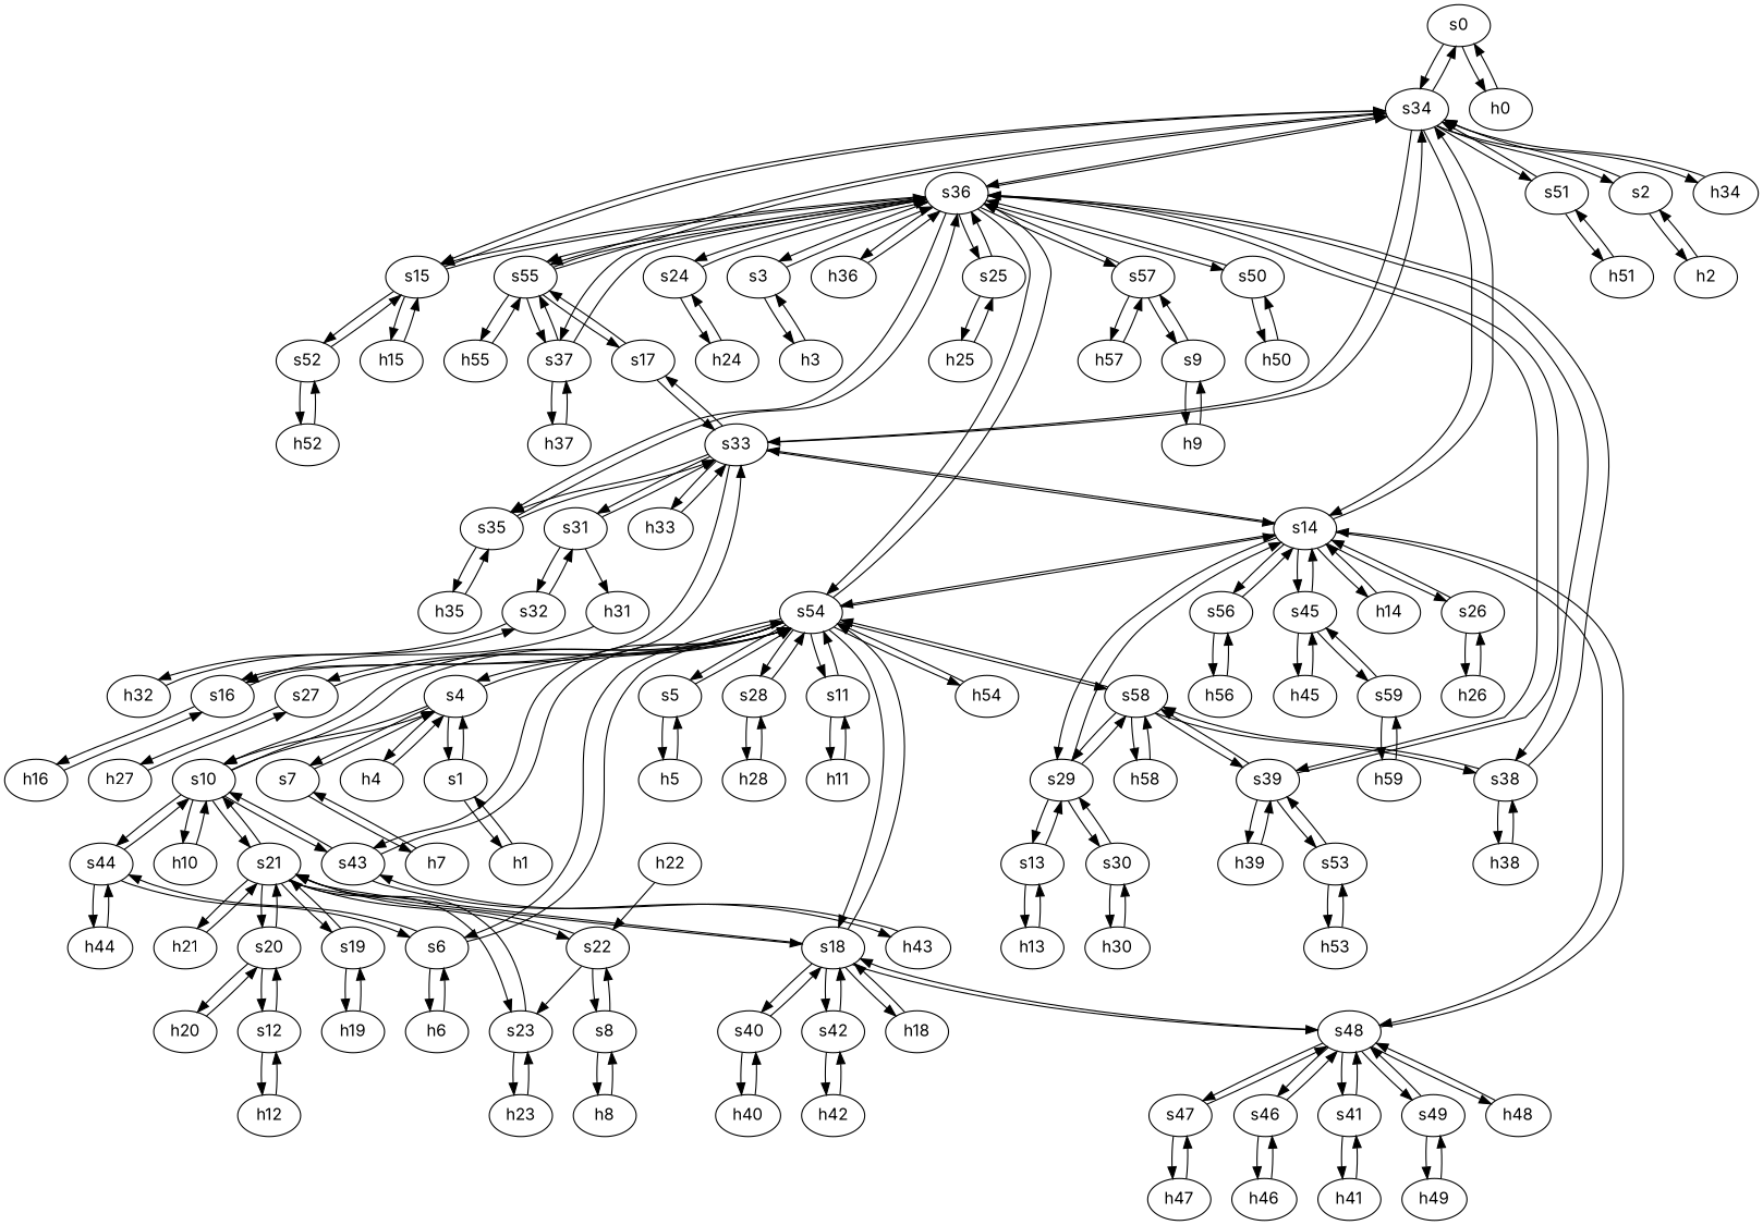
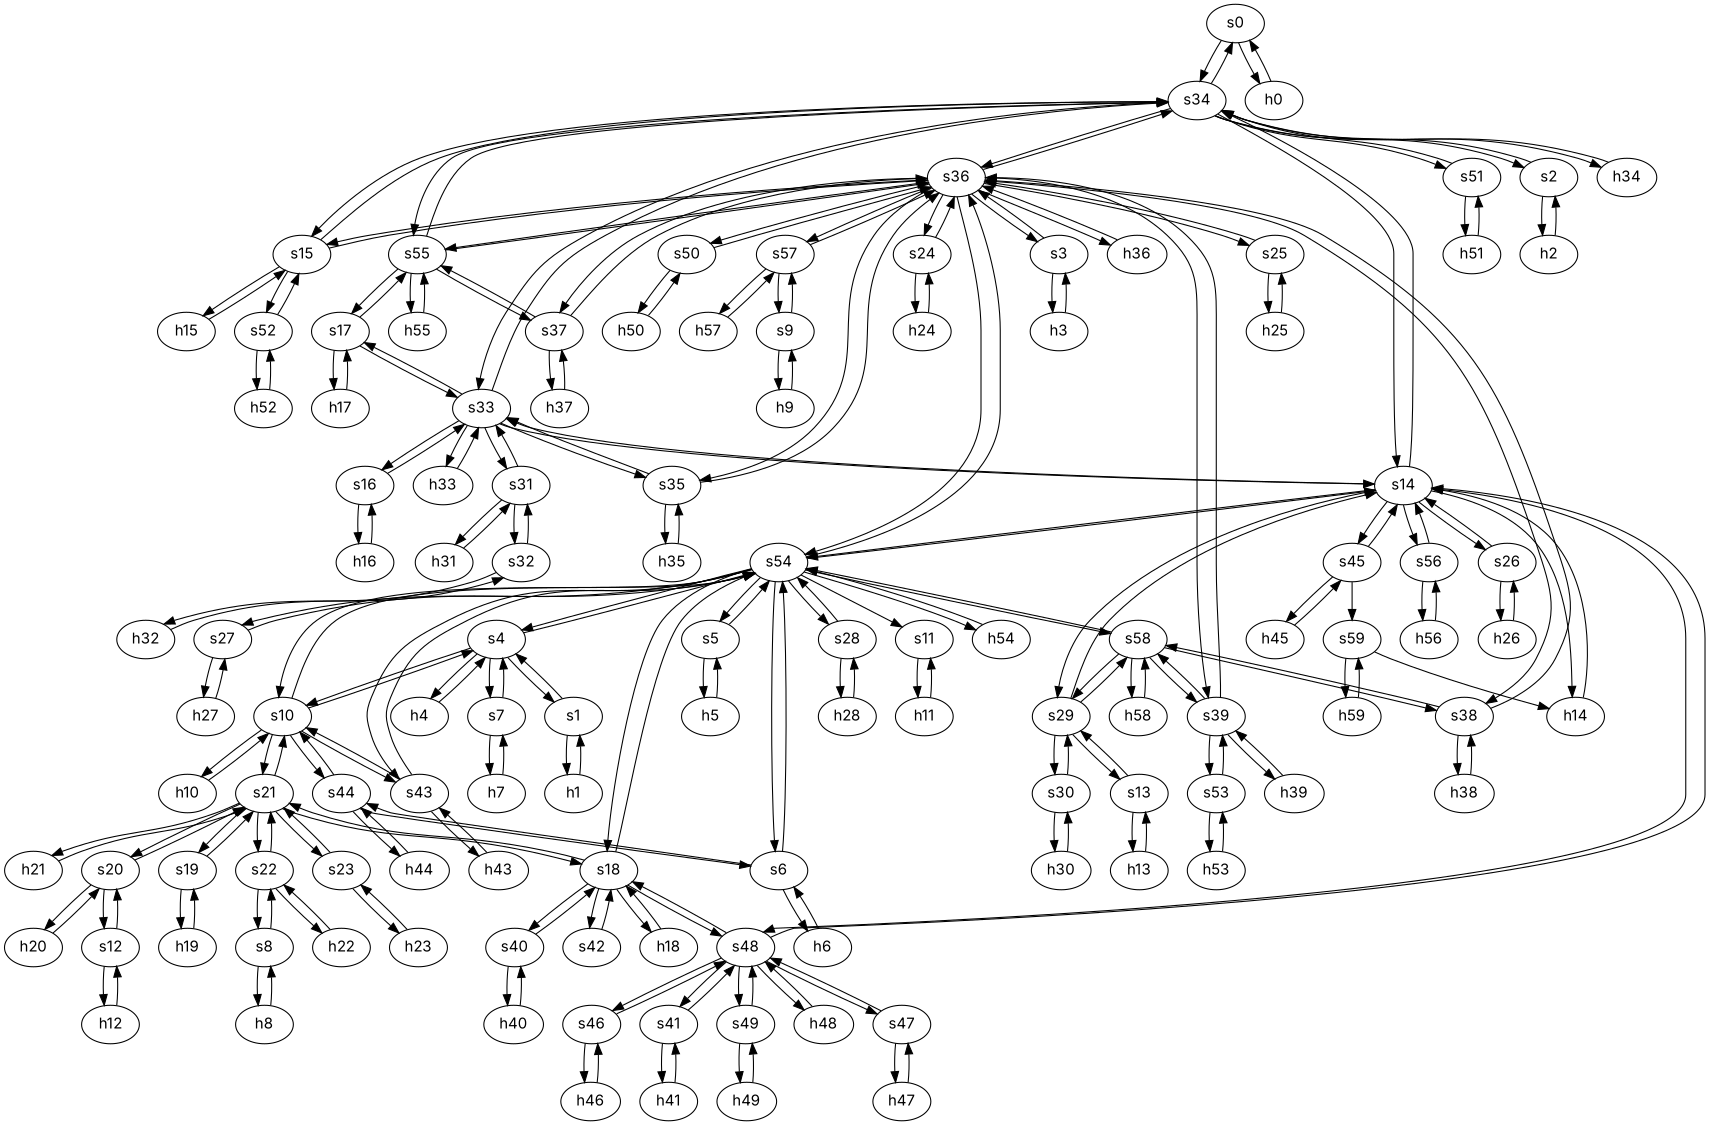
  strict digraph {
    fontname=Inter
    node [fontname=Inter type=switch]
    edge [capacity="1Gbps" cost=1 dst_port=1 fontname=Inter src_port=1]
    s0
    s34
    h0 [ip="111.0.0.0" mac="00:00:00:00:0:0" type=host]
    s36
    s14
    s55
    s15
    s51
    s33
    s2
    h34 [ip="111.0.34.34" mac="00:00:00:00:34:34" type=host]
    s54
    s57
    s37
    s39
    s50
    s38
    s24
    s3
    s35
    h36 [ip="111.0.36.36" mac="00:00:00:00:36:36" type=host]
    s25
    s48
    s45
    s56
    s29
    s26
    h14 [ip="111.0.14.14" mac="00:00:00:00:14:14" type=host]
    s17
    h55 [ip="111.0.55.55" mac="00:00:00:00:55:55" type=host]
    s52
    h15 [ip="111.0.15.15" mac="00:00:00:00:15:15" type=host]
    h51 [ip="111.0.51.51" mac="00:00:00:00:51:51" type=host]
    s16
    s31
    h33 [ip="111.0.33.33" mac="00:00:00:00:33:33" type=host]
    h2 [ip="111.0.2.2" mac="00:00:00:00:2:2" type=host]
    s7
    s4
    h7 [ip="111.0.7.7" mac="00:00:00:00:7:7" type=host]
    s10
    h4 [ip="111.0.4.4" mac="00:00:00:00:4:4" type=host]
    s1
    s6
    s43
    s5
    s58
    s28
    s11
    s18
    h54 [ip="111.0.54.54" mac="00:00:00:00:54:54" type=host]
    s27
    s21
    s44
    h10 [ip="111.0.10.10" mac="00:00:00:00:10:10" type=host]
    h1 [ip="111.0.1.1" mac="00:00:00:00:1:1" type=host]
    h20 [ip="111.0.20.20" mac="00:00:00:00:20:20" type=host]
    s20
    s12
    s19
    s22
    s23
    h21 [ip="111.0.21.21" mac="00:00:00:00:21:21" type=host]
    h12 [ip="111.0.12.12" mac="00:00:00:00:12:12" type=host]
    h47 [ip="111.0.47.47" mac="00:00:00:00:47:47" type=host]
    s47
    s46
    s41
    s49
    h48 [ip="111.0.48.48" mac="00:00:00:00:48:48" type=host]
    h46 [ip="111.0.46.46" mac="00:00:00:00:46:46" type=host]
    h45 [ip="111.0.45.45" mac="00:00:00:00:45:45" type=host]
    s59
    h59 [ip="111.0.59.59" mac="00:00:00:00:59:59" type=host]
    h44 [ip="111.0.44.44" mac="00:00:00:00:44:44" type=host]
    h6 [ip="111.0.6.6" mac="00:00:00:00:6:6" type=host]
    h43 [ip="111.0.43.43" mac="00:00:00:00:43:43" type=host]
    h5 [ip="111.0.5.5" mac="00:00:00:00:5:5" type=host]
    h58 [ip="111.0.58.58" mac="00:00:00:00:58:58" type=host]
    h28 [ip="111.0.28.28" mac="00:00:00:00:28:28" type=host]
    h11 [ip="111.0.11.11" mac="00:00:00:00:11:11" type=host]
    s40
    s42
    h18 [ip="111.0.18.18" mac="00:00:00:00:18:18" type=host]
    h27 [ip="111.0.27.27" mac="00:00:00:00:27:27" type=host]
    h41 [ip="111.0.41.41" mac="00:00:00:00:41:41" type=host]
    h40 [ip="111.0.40.40" mac="00:00:00:00:40:40" type=host]
    h49 [ip="111.0.49.49" mac="00:00:00:00:49:49" type=host]
    h57 [ip="111.0.57.57" mac="00:00:00:00:57:57" type=host]
    s9
    h9 [ip="111.0.9.9" mac="00:00:00:00:9:9" type=host]
    h37 [ip="111.0.37.37" mac="00:00:00:00:37:37" type=host]
    s53
    h39 [ip="111.0.39.39" mac="00:00:00:00:39:39" type=host]
    h50 [ip="111.0.50.50" mac="00:00:00:00:50:50" type=host]
    h38 [ip="111.0.38.38" mac="00:00:00:00:38:38" type=host]
    h24 [ip="111.0.24.24" mac="00:00:00:00:24:24" type=host]
    h3 [ip="111.0.3.3" mac="00:00:00:00:3:3" type=host]
    h35 [ip="111.0.35.35" mac="00:00:00:00:35:35" type=host]
    h25 [ip="111.0.25.25" mac="00:00:00:00:25:25" type=host]
    h56 [ip="111.0.56.56" mac="00:00:00:00:56:56" type=host]
    s13
    s30
    h26 [ip="111.0.26.26" mac="00:00:00:00:26:26" type=host]
-   h42 [ip="111.0.42.42" mac="00:00:00:00:42:42" type=host]
+   h17 [ip="111.0.17.17" mac="00:00:00:00:17:17" type=host]
    h53 [ip="111.0.53.53" mac="00:00:00:00:53:53" type=host]
    h52 [ip="111.0.52.52" mac="00:00:00:00:52:52" type=host]
    h13 [ip="111.0.13.13" mac="00:00:00:00:13:13" type=host]
    h30 [ip="111.0.30.30" mac="00:00:00:00:30:30" type=host]
    h19 [ip="111.0.19.19" mac="00:00:00:00:19:19" type=host]
    s8
    h22 [ip="111.0.22.22" mac="00:00:00:00:22:22" type=host]
    h23 [ip="111.0.23.23" mac="00:00:00:00:23:23" type=host]
    h16 [ip="111.0.16.16" mac="00:00:00:00:16:16" type=host]
    s32
    h31 [ip="111.0.31.31" mac="00:00:00:00:31:31" type=host]
    h8 [ip="111.0.8.8" mac="00:00:00:00:8:8" type=host]
    h32 [ip="111.0.32.32" mac="00:00:00:00:32:32" type=host]
    s0 -> s34 [dst_port=2 src_port=2]
    s0 -> h0
    s34 -> s0 [dst_port=2 src_port=2]
    s34 -> s36 [dst_port=6 src_port=9]
    s34 -> s14 [dst_port=5 src_port=6]
    s34 -> s55 [dst_port=3 src_port=11]
    s34 -> s15 [dst_port=3 src_port=7]
    s34 -> s51 [dst_port=2 src_port=10]
    s34 -> s33 [dst_port=8 src_port=8]
    s34 -> s2 [dst_port=2 src_port=3]
    s34 -> h34
    h0 -> s0
    s36 -> s34 [dst_port=9 src_port=6]
    s36 -> s55 [dst_port=4 src_port=15]
    s36 -> s15 [dst_port=4 src_port=3]
    s36 -> s54 [dst_port=13 src_port=14]
    s36 -> s57 [dst_port=5 src_port=13]
    s36 -> s37 [dst_port=2 src_port=8]
    s36 -> s39 [dst_port=2 src_port=10]
    s36 -> s50 [dst_port=2 src_port=11]
    s36 -> s38 [dst_port=2 src_port=9]
    s36 -> s24 [dst_port=2 src_port=4]
    s36 -> s3 [dst_port=2 src_port=2]
    s36 -> s35 [dst_port=3 src_port=7]
    s36 -> h36
    s36 -> s25 [dst_port=2 src_port=5]
    s14 -> s34 [dst_port=6 src_port=5]
    s14 -> s33 [dst_port=2 src_port=2]
    s14 -> s54 [dst_port=9 src_port=8]
    s14 -> s48 [dst_port=2 src_port=7]
    s14 -> s45 [dst_port=2 src_port=6]
    s14 -> s56 [dst_port=3 src_port=10]
    s14 -> s29 [dst_port=3 src_port=12]
    s14 -> s26 [dst_port=2 src_port=11]
    s14 -> h14
    s55 -> s34 [dst_port=11 src_port=3]
    s55 -> s36 [dst_port=15 src_port=4]
    s55 -> s37 [dst_port=3 src_port=5]
    s55 -> s17 [dst_port=3 src_port=2]
    s55 -> h55
    s15 -> s34 [dst_port=7 src_port=3]
    s15 -> s36 [dst_port=3 src_port=4]
    s15 -> s52 [dst_port=2 src_port=2]
    s15 -> h15
    s51 -> s34 [dst_port=10 src_port=2]
    s51 -> h51
    s33 -> s34 [dst_port=8 src_port=8]
    s33 -> s14 [dst_port=2 src_port=2]
    s33 -> s35 [dst_port=2 src_port=9]
    s33 -> s17 [dst_port=2 src_port=4]
    s33 -> s16 [dst_port=2 src_port=3]
    s33 -> s31 [dst_port=6 src_port=7]
    s33 -> h33
    s2 -> s34 [dst_port=3 src_port=2]
    s2 -> h2
    h34 -> s34
    s54 -> s36 [dst_port=14 src_port=13]
    s54 -> s14 [dst_port=8 src_port=9]
    s54 -> s4 [dst_port=4 src_port=2]
    s54 -> s10 [dst_port=7 src_port=7]
    s54 -> s6 [dst_port=4 src_port=5]
    s54 -> s43 [dst_port=3 src_port=14]
    s54 -> s5 [dst_port=2 src_port=3]
    s54 -> s58 [dst_port=5 src_port=15]
    s54 -> s28 [dst_port=2 src_port=12]
    s54 -> s11 [dst_port=2 src_port=8]
    s54 -> s18 [dst_port=8 src_port=10]
    s54 -> h54
    s54 -> s27 [dst_port=2 src_port=11]
    s57 -> s36 [dst_port=13 src_port=5]
    s57 -> h57
    s57 -> s9 [dst_port=3 src_port=3]
    s37 -> s36 [dst_port=8 src_port=2]
    s37 -> s55 [dst_port=5 src_port=3]
    s37 -> h37
    s39 -> s36 [dst_port=10 src_port=2]
    s39 -> s58 [dst_port=4 src_port=3]
    s39 -> s53 [dst_port=2 src_port=4]
    s39 -> h39
    s50 -> s36 [dst_port=11 src_port=2]
    s50 -> h50
    s38 -> s36 [dst_port=9 src_port=2]
    s38 -> s58 [dst_port=3 src_port=3]
    s38 -> h38
    s24 -> s36 [dst_port=4 src_port=2]
    s24 -> h24
    s3 -> s36 [dst_port=2 src_port=2]
    s3 -> h3
    s35 -> s36 [dst_port=7 src_port=3]
    s35 -> s33 [dst_port=9 src_port=2]
    s35 -> h35
    h36 -> s36
    s25 -> s36 [dst_port=5 src_port=2]
    s25 -> h25
    s48 -> s14 [dst_port=7 src_port=2]
    s48 -> s18 [dst_port=4 src_port=3]
    s48 -> s47 [dst_port=2 src_port=6]
    s48 -> s46 [dst_port=2 src_port=5]
    s48 -> s41 [dst_port=2 src_port=4]
    s48 -> s49 [dst_port=2 src_port=7]
    s48 -> h48
    s45 -> s14 [dst_port=6 src_port=2]
    s45 -> h45
    s45 -> s59 [dst_port=2 src_port=3]
    s56 -> s14 [dst_port=10 src_port=3]
    s56 -> h56
    s29 -> s14 [dst_port=12 src_port=3]
    s29 -> s58 [dst_port=2 src_port=4]
    s29 -> s13 [dst_port=2 src_port=2]
    s29 -> s30 [dst_port=2 src_port=5]
    s26 -> s14 [dst_port=11 src_port=2]
    s26 -> h26
    h14 -> s14
    s17 -> s55 [dst_port=2 src_port=3]
    s17 -> s33 [dst_port=4 src_port=2]
+   s17 -> h17
    h55 -> s55
    s52 -> s15 [dst_port=2 src_port=2]
    s52 -> h52
    h15 -> s15
    h51 -> s51
    s16 -> s33 [dst_port=3 src_port=2]
    s16 -> h16
    s31 -> s33 [dst_port=7 src_port=6]
    s31 -> s32 [dst_port=3 src_port=3]
    s31 -> h31
    h33 -> s33
    h2 -> s2
    s7 -> s4 [dst_port=6 src_port=3]
    s7 -> h7
    s4 -> s54 [dst_port=2 src_port=4]
    s4 -> s7 [dst_port=3 src_port=6]
    s4 -> s10 [dst_port=2 src_port=3]
    s4 -> h4
    s4 -> s1 [dst_port=2 src_port=2]
    h7 -> s7
    s10 -> s54 [dst_port=7 src_port=7]
    s10 -> s4 [dst_port=3 src_port=2]
    s10 -> s43 [dst_port=2 src_port=4]
    s10 -> s21 [dst_port=2 src_port=5]
    s10 -> s44 [dst_port=3 src_port=3]
    s10 -> h10
    h4 -> s4
    s1 -> s4 [dst_port=2 src_port=2]
    s1 -> h1
    s6 -> s54 [dst_port=5 src_port=4]
    s6 -> s44 [dst_port=2 src_port=2]
    s6 -> h6
    s43 -> s54 [dst_port=14 src_port=3]
    s43 -> s10 [dst_port=4 src_port=2]
    s43 -> h43
    s5 -> s54 [dst_port=3 src_port=2]
    s5 -> h5
    s58 -> s54 [dst_port=15 src_port=5]
    s58 -> s39 [dst_port=3 src_port=4]
    s58 -> s38 [dst_port=3 src_port=3]
    s58 -> s29 [dst_port=4 src_port=2]
    s58 -> h58
    s28 -> s54 [dst_port=12 src_port=2]
    s28 -> h28
-   s11 -> s54 [dst_port=8 src_port=2]
    s11 -> h11
    s18 -> s54 [dst_port=10 src_port=8]
    s18 -> s48 [dst_port=3 src_port=4]
    s18 -> s21 [dst_port=3 src_port=7]
    s18 -> s40 [dst_port=3 src_port=3]
    s18 -> s42 [dst_port=3 src_port=6]
    s18 -> h18
    h54 -> s54
    s27 -> s54 [dst_port=11 src_port=2]
    s27 -> h27
    s21 -> s10 [dst_port=5 src_port=2]
    s21 -> s18 [dst_port=7 src_port=3]
    s21 -> s20 [dst_port=3 src_port=5]
    s21 -> s19 [dst_port=2 src_port=4]
    s21 -> s22 [dst_port=3 src_port=6]
    s21 -> s23 [dst_port=2 src_port=7]
    s21 -> h21
    s44 -> s10 [dst_port=3 src_port=3]
    s44 -> s6 [dst_port=2 src_port=2]
    s44 -> h44
    h10 -> s10
    h1 -> s1
    h20 -> s20
    s20 -> s21 [dst_port=5 src_port=3]
    s20 -> h20
    s20 -> s12 [dst_port=2 src_port=2]
    s12 -> s20 [dst_port=2 src_port=2]
    s12 -> h12
    s19 -> s21 [dst_port=4 src_port=2]
    s19 -> h19
    s22 -> s21 [dst_port=6 src_port=3]
    s22 -> s8 [dst_port=2 src_port=2]
-   s22 -> s23
+   s22 -> h22
    s23 -> s21 [dst_port=7 src_port=2]
    s23 -> h23
    h21 -> s21
    h12 -> s12
    h47 -> s47
    s47 -> s48 [dst_port=6 src_port=2]
    s47 -> h47
    s46 -> s48 [dst_port=5 src_port=2]
    s46 -> h46
    s41 -> s48 [dst_port=4 src_port=2]
    s41 -> h41
    s49 -> s48 [dst_port=7 src_port=2]
    s49 -> h49
    h48 -> s48
    h46 -> s46
    h45 -> s45
-   s59 -> s45 [dst_port=3 src_port=2]
+   s59 -> h14 [dst_port=3 src_port=2]
    s59 -> h59
    h59 -> s59
    h44 -> s44
    h6 -> s6
    h43 -> s43
    h5 -> s5
    h58 -> s58
    h28 -> s28
    h11 -> s11
    s40 -> s18 [dst_port=3 src_port=3]
    s40 -> h40
    s42 -> s18 [dst_port=6 src_port=3]
-   s42 -> h42
    h18 -> s18
    h27 -> s27
    h41 -> s41
    h40 -> s40
    h49 -> s49
    h57 -> s57
    s9 -> s57 [dst_port=3 src_port=3]
    s9 -> h9
    h9 -> s9
    h37 -> s37
    s53 -> s39 [dst_port=4 src_port=2]
    s53 -> h53
    h39 -> s39
    h50 -> s50
    h38 -> s38
    h24 -> s24
    h3 -> s3
    h35 -> s35
    h25 -> s25
    h56 -> s56
    s13 -> s29 [dst_port=2 src_port=2]
    s13 -> h13
    s30 -> s29 [dst_port=5 src_port=2]
    s30 -> h30
    h26 -> s26
-   h42 -> s42
+   h17 -> s17
    h53 -> s53
    h52 -> s52
    h13 -> s13
    h30 -> s30
    h19 -> s19
    s8 -> s22 [dst_port=2 src_port=2]
    s8 -> h8
    h22 -> s22
    h23 -> s23
    h16 -> s16
    s32 -> s31 [dst_port=3 src_port=3]
    s32 -> h32
-   h31 -> s16
+   h31 -> s31
    h8 -> s8
    h32 -> s32
  }
